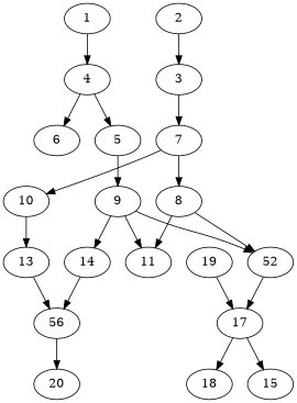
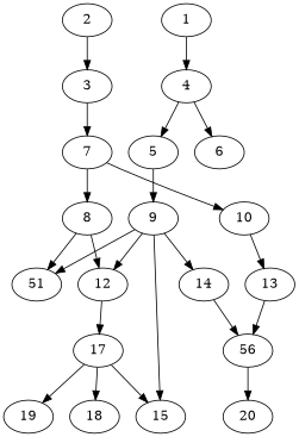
  digraph {
    node [alpha=0.11]
    1 [alpha=0.06 expect_size=17120256]
    4 [expect_size=23985152]
    5 [alpha=0.00 expect_size=33463296]
    6 [alpha=0.16 expect_size=41570304]
    9 [expect_size=33923072]
    2 [alpha=0.17 expect_size=8397824]
    3 [alpha=0.13 expect_size=43677696]
    7 [alpha=0.04 expect_size=43681792]
    8 [alpha=0.03 expect_size=28780544]
    10 [alpha=0.14 expect_size=48260096]
-   11 [alpha=0.14 expect_size=29193216]
-   12 [alpha=0.13 expect_size=43964416 label=52]
+   11 [alpha=0.14 expect_size=29193216 label=51]
+   12 [alpha=0.13 expect_size=43964416]
    13 [alpha=0.14 expect_size=37002240]
    14 [alpha=0.02 expect_size=19424256]
    15 [alpha=0.04 expect_size=46546944]
    17 [alpha=0.18 expect_size=37712896]
    n17 [alpha=0.15 expect_size=47355904 label=56]
    18 [expect_size=47703040]
    19 [alpha=0.06 expect_size=6649856]
    20 [alpha=0.18 expect_size=33157120]
    1 -> 4
    4 -> 5
    4 -> 6
    5 -> 9
    9 -> 11
    9 -> 12
    9 -> 14
+   9 -> 15
    2 -> 3
    3 -> 7
    7 -> 8
    7 -> 10
    8 -> 11
    8 -> 12
    10 -> 13
    12 -> 17
    13 -> n17
    14 -> n17
    17 -> 15
    17 -> 18
-   19 -> 17
+   17 -> 19
    n17 -> 20
  }
